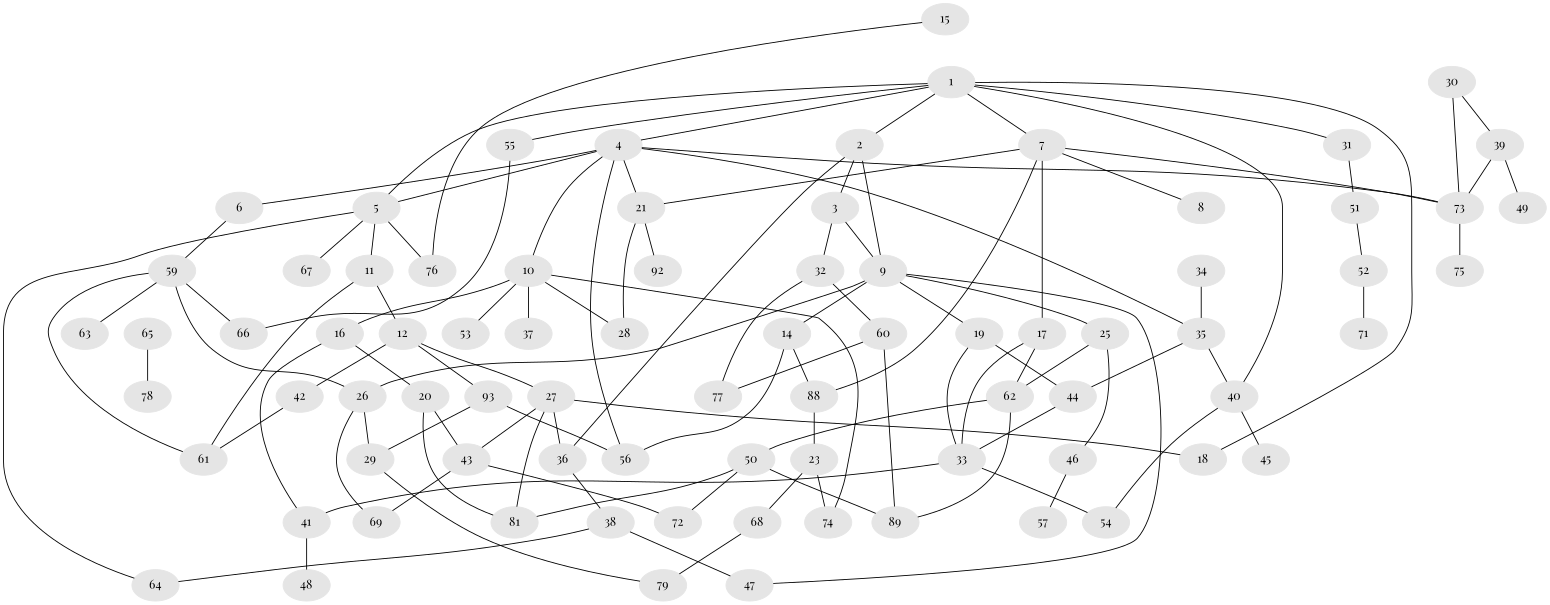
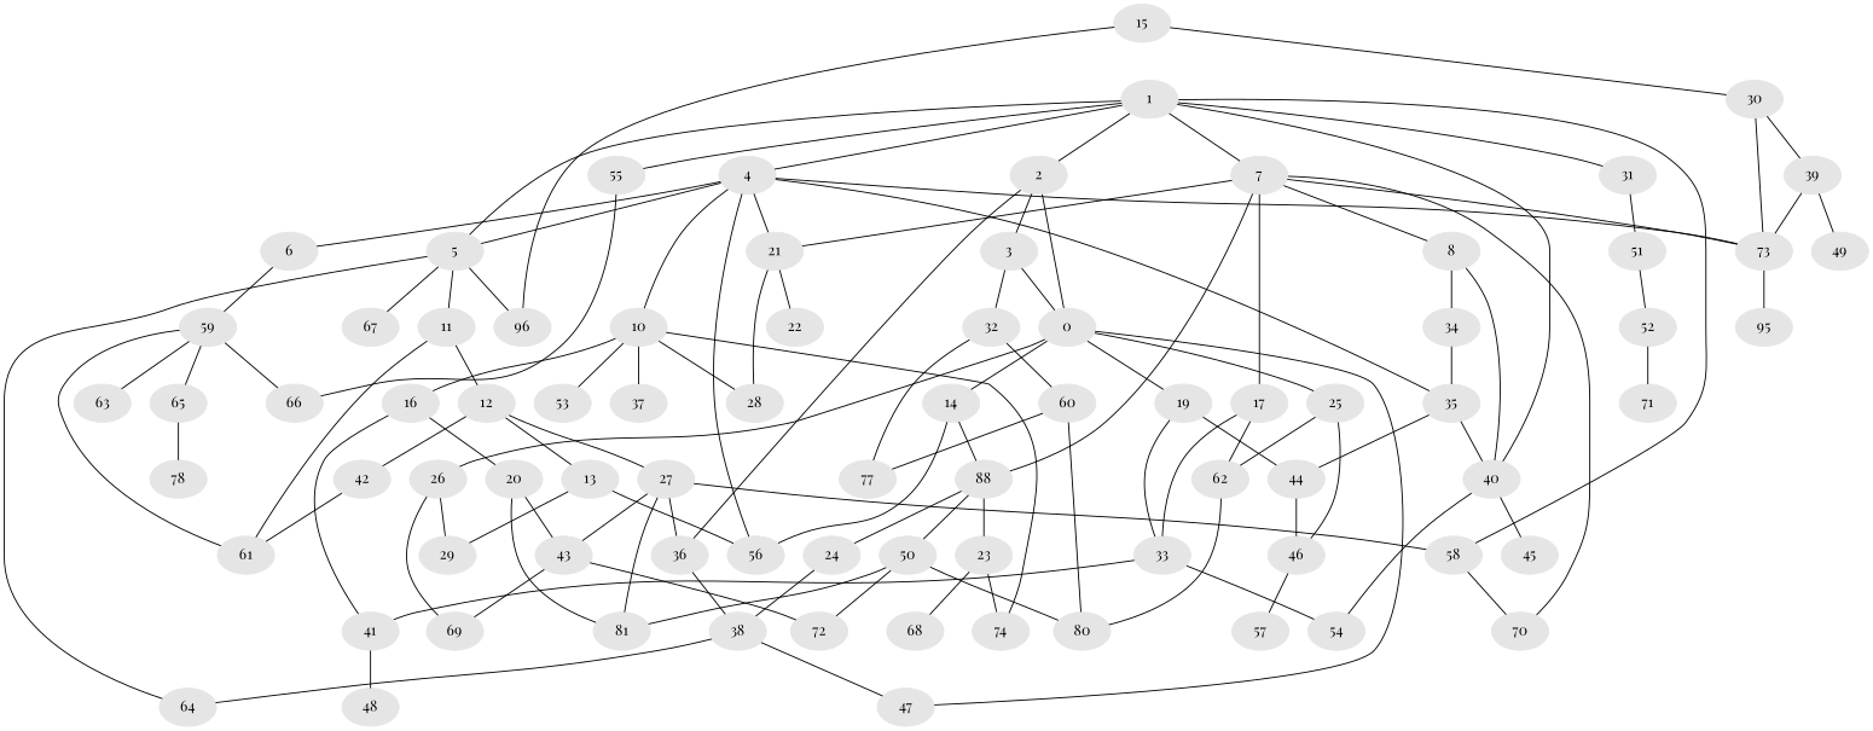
  graph {
    fontname="Playfair Display"
    node [color=gray90 fontname="Playfair Display" style=filled]
    edge [fontname="Playfair Display"]
    1
    2
    4
    5
    7
    31
    40
    55
-   58 [label=18]
+   58
    3
-   9
+   9 [label=0]
    36
    6
    10
    21
    35
    56
    73
    11
    64
    67
-   76
+   76 [label=96]
    8
    17
    n25 [label=88]
+   70
    51
    54
    45
    66
    32
    14
    19
    25
    26
    47
    38
    60
    77
    59
    16
    28
    37
    53
    74
-   22 [label=92]
+   22
    44
-   75
+   75 [label=95]
    12
    61
    63
    65
    34
    33
    62
    23
+   24
    50
    15
    30
    46
    29
    69
    20
    41
-   13 [label=93]
+   13
    27
    42
    43
    81
-   79
    39
    48
-   80 [label=89]
+   80
    68
    72
    57
    49
    52
    71
    78
    1 -- 2
    1 -- 4
    1 -- 5
    1 -- 7
    1 -- 31
    1 -- 40
    1 -- 55
    1 -- 58
    2 -- 3
    2 -- 9
    2 -- 36
    4 -- 5
    4 -- 6
    4 -- 10
    4 -- 21
    4 -- 35
    4 -- 56
    4 -- 73
    5 -- 11
    5 -- 64
    5 -- 67
    5 -- 76
    7 -- 21
    7 -- 73
    7 -- 8
    7 -- 17
    7 -- n25
+   7 -- 70
    31 -- 51
    40 -- 54
    40 -- 45
    55 -- 66
+   58 -- 70
    3 -- 9
    3 -- 32
    9 -- 14
    9 -- 19
    9 -- 25
    9 -- 26
    9 -- 47
    36 -- 38
    6 -- 59
    10 -- 16
    10 -- 28
    10 -- 37
    10 -- 53
    10 -- 74
    21 -- 28
    21 -- 22
    35 -- 40
    35 -- 44
    73 -- 75
    11 -- 12
    11 -- 61
+   8 -- 40
+   8 -- 34
    17 -- 33
    17 -- 62
    n25 -- 23
-   62 -- 50
+   n25 -- 24
+   n25 -- 50
    51 -- 52
    32 -- 60
    32 -- 77
    14 -- 56
    14 -- n25
    19 -- 44
    19 -- 33
    25 -- 62
    25 -- 46
    26 -- 29
    26 -- 69
    38 -- 64
    38 -- 47
    60 -- 77
    60 -- 80
    59 -- 66
    59 -- 61
    59 -- 63
-   59 -- 26
+   59 -- 65
    16 -- 20
    16 -- 41
-   44 -- 33
+   44 -- 46
    12 -- 13
    12 -- 27
    12 -- 42
    65 -- 78
    34 -- 35
    33 -- 54
    33 -- 41
    62 -- 80
    23 -- 74
    23 -- 68
+   24 -- 38
    50 -- 81
    50 -- 80
    50 -- 72
    15 -- 76
+   15 -- 30
    30 -- 73
    30 -- 39
    46 -- 57
-   29 -- 79
    20 -- 43
    20 -- 81
    41 -- 48
    13 -- 56
    13 -- 29
    27 -- 58
    27 -- 36
    27 -- 43
    27 -- 81
    42 -- 61
    43 -- 69
    43 -- 72
    39 -- 73
    39 -- 49
-   68 -- 79
    52 -- 71
  }
